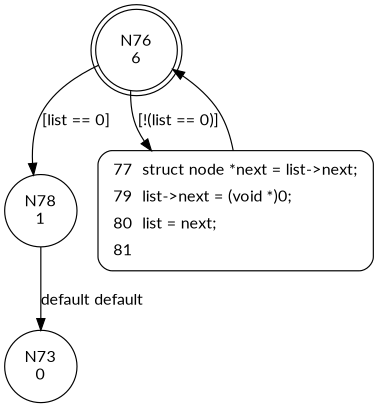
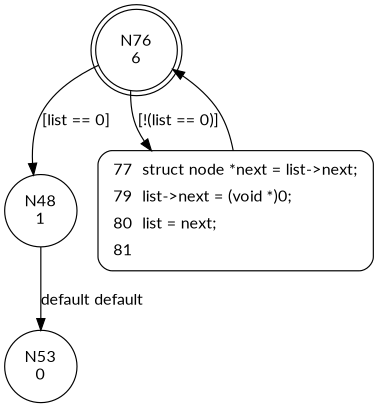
  digraph {
    fontname=Lato
    node [fontname=Lato shape=circle]
    edge [fontname=Lato]
    n1 [label="N76\n6" shape=doublecircle]
-   n2 [label="N78\n1"]
+   n2 [label="N48\n1"]
    n3 [fillcolor=white label=<<table border="0" cellborder="0" cellpadding="3" bgcolor="white"><tr><td align="right">77</td><td align="left">struct node *next = list-&gt;next;</td></tr><tr><td align="right">79</td><td align="left">list-&gt;next = (void *)0;</td></tr><tr><td align="right">80</td><td align="left">list = next;</td></tr><tr><td align="right">81</td><td align="left"></td></tr></table>> penwidth=1 shape=Mrecord style="filled,bold"]
-   n4 [label="N73\n0"]
+   n4 [label="N53\n0"]
    n1 -> n2 [label="[list == 0]"]
    n1 -> n3 [label="[!(list == 0)]"]
    n2 -> n4 [label="default default"]
    n3 -> n1
  }
